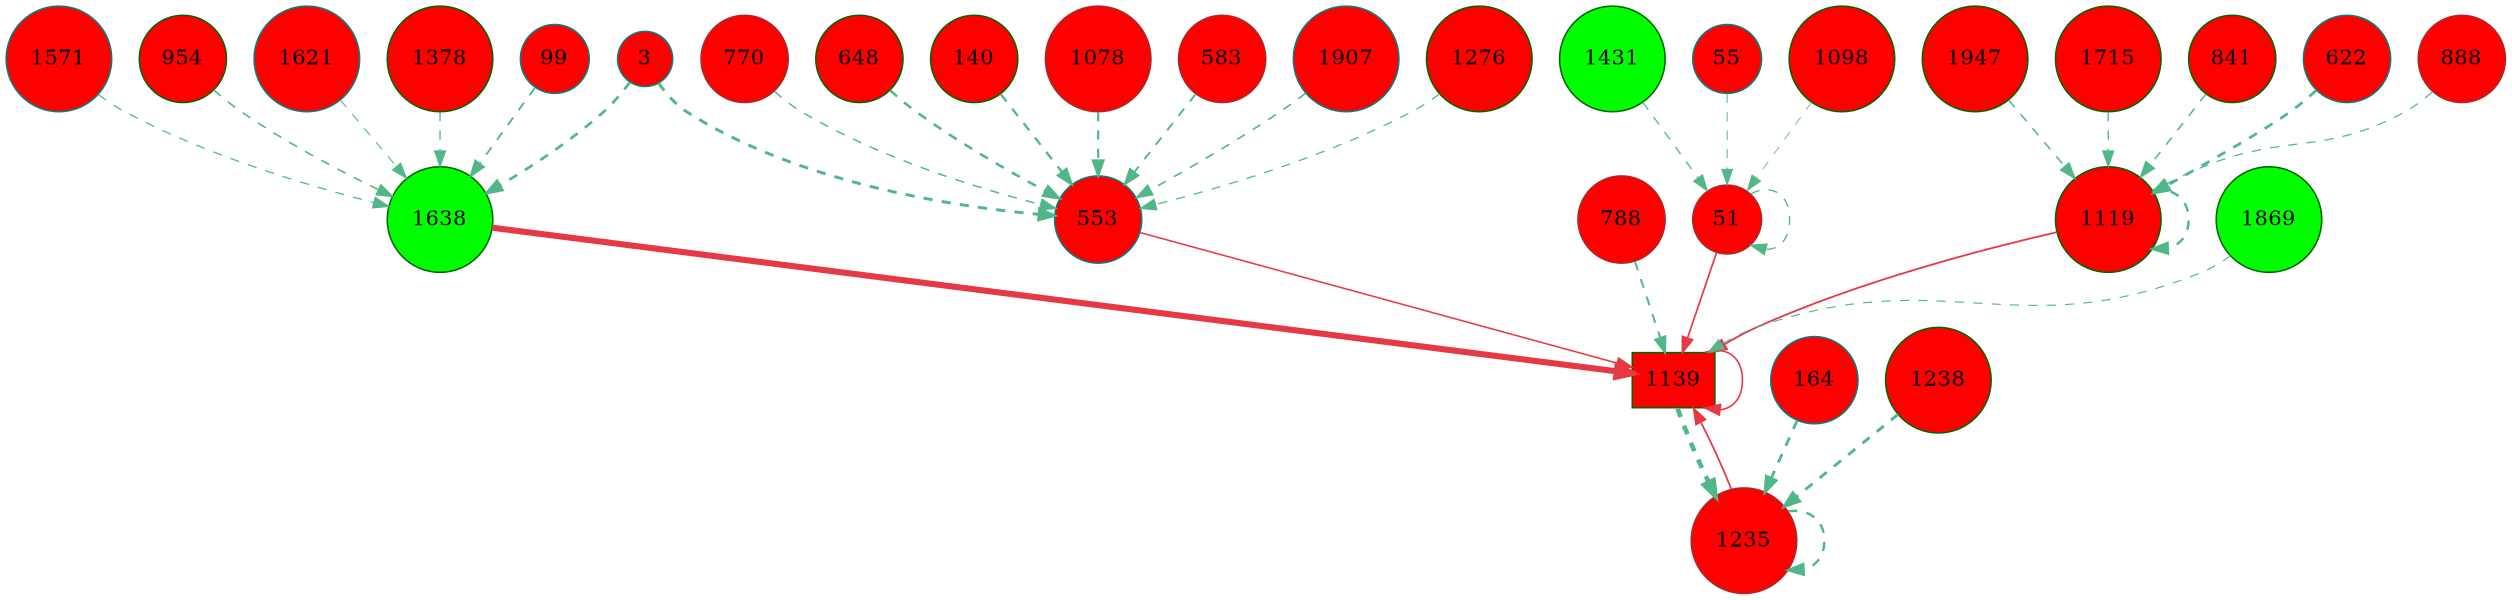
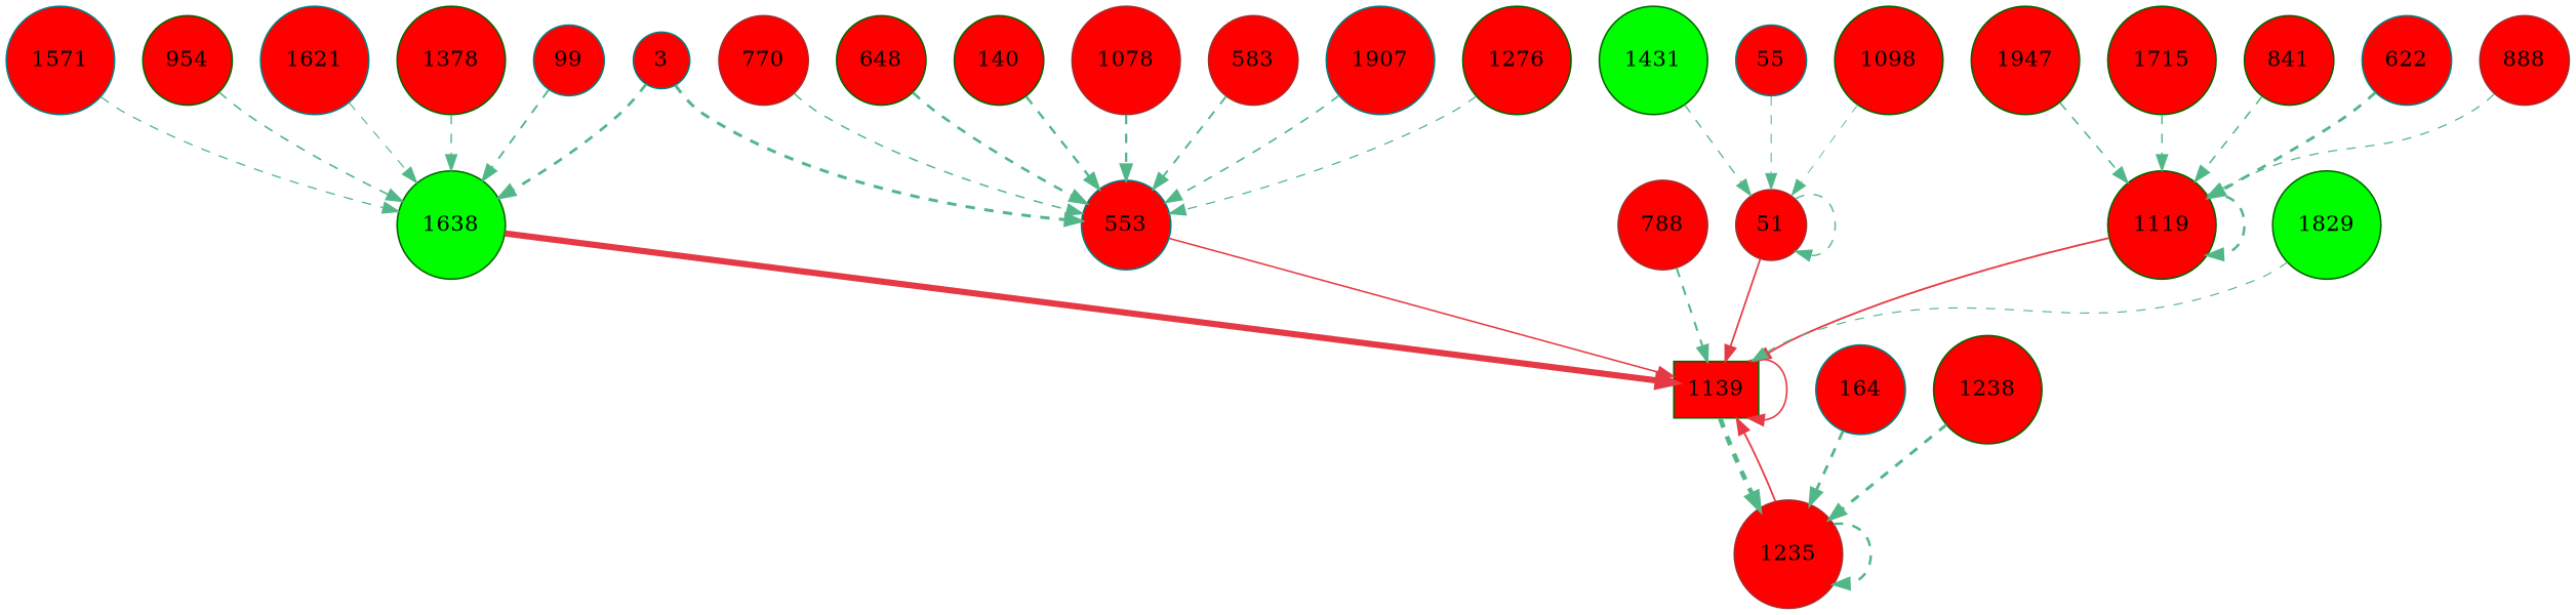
  digraph {
    rankdir=TB
    node [fillcolor="#fe0000" shape=circle style=filled color=darkgreen]
    edge [color="#52b788" penwidth=1.05 style=dashed]
    n1 [label=770 color=brown]
    n2 [label=553 color=teal]
    n3 [label=3 color=teal]
    n4 [fillcolor="#00fe00" label=1638]
    n5 [label=648]
    n6 [label=140]
    n7 [label=788 color=brown]
    n8 [label=1139 shape=box]
    n9 [fillcolor="#00fe00" label=1431]
    n10 [label=51 color=brown]
    n11 [label=1947]
    n12 [label=1119]
    n13 [label=1571 color=teal]
    n14 [label=164 color=teal]
    n15 [label=1235 color=brown]
-   n16 [fillcolor="#00fe00" label=1869]
+   n16 [fillcolor="#00fe00" label=1829]
    n17 [label=1715]
    n18 [label=1078 color=brown]
    n19 [label=55 color=teal]
    n20 [label=954]
    n21 [label=583 color=brown]
    n22 [label=841]
    n23 [label=1098]
    n24 [label=1621 color=teal]
    n25 [label=1238]
    n26 [label=1378]
    n27 [label=99 color=teal]
    n28 [label=622 color=teal]
    n29 [label=1907 color=teal]
    n30 [label=888 color=brown]
    n31 [label=1276]
    n1 -> n2 [penwidth=0.97]
    n2 -> n8 [color="#e63946" penwidth=1.01 style=""]
    n3 -> n2 [penwidth=1.94]
    n3 -> n4 [penwidth=1.75]
    n4 -> n8 [color="#e63946" penwidth=4.00 style=""]
    n5 -> n2 [penwidth=1.67]
    n6 -> n2 [penwidth=1.53]
    n7 -> n8 [penwidth=1.32]
    n8 -> n8 [color="#e63946" penwidth=1.06 style=""]
    n8 -> n15 [penwidth=3.00]
    n9 -> n10 [penwidth=0.85]
    n10 -> n8 [color="#e63946" penwidth=1.11 style=""]
    n10 -> n10 [penwidth=0.89]
    n11 -> n12 [penwidth=1.02]
    n12 -> n8 [color="#e63946" penwidth=1.18 style=""]
    n12 -> n12 [penwidth=1.60]
    n13 -> n4 [penwidth=0.84]
    n14 -> n15 [penwidth=1.80]
    n15 -> n8 [color="#e63946" penwidth=1.15 style=""]
    n15 -> n15 [penwidth=1.59]
    n16 -> n8 [penwidth=0.75]
    n17 -> n12 [penwidth=0.92]
    n18 -> n2 [penwidth=1.46]
    n19 -> n10 [penwidth=0.66]
    n20 -> n4
    n21 -> n2 [penwidth=1.24]
    n22 -> n12 [penwidth=1.00]
    n23 -> n10 [penwidth=0.55]
    n24 -> n4 [penwidth=0.72]
    n25 -> n15 [penwidth=1.92]
    n26 -> n4 [penwidth=0.90]
    n27 -> n4 [penwidth=1.24]
    n28 -> n12 [penwidth=1.81]
    n29 -> n2
    n30 -> n12 [penwidth=0.82]
    n31 -> n2 [penwidth=0.83]
  }
